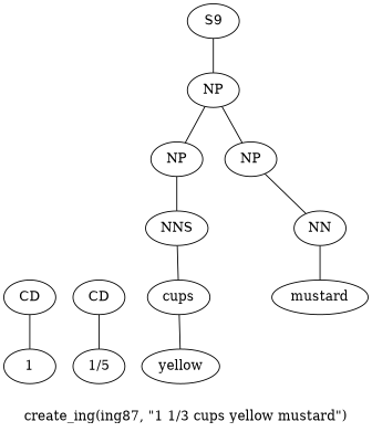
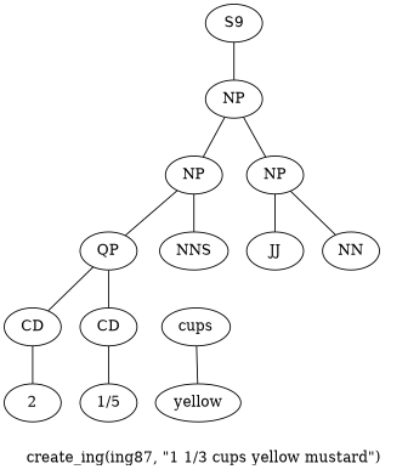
  graph {
    label="create_ing(ing87, \"1 1/3 cups yellow mustard\")"
    n1 [label=S9]
    n2 [label=NP]
    n3 [label=NP]
    n4 [label=NP]
+   n5 [label=QP]
    n6 [label=NNS]
+   n7 [label=JJ]
    n8 [label=NN]
    n9 [label=CD]
    n10 [label=CD]
    n11 [label=cups]
-   n12 [label=1]
+   n12 [label=2]
    n13 [label="1/5"]
    n14 [label=yellow]
-   n15 [label=mustard]
    n1 -- n2
    n2 -- n3
    n2 -- n4
+   n3 -- n5
    n3 -- n6
+   n4 -- n7
    n4 -- n8
-   n6 -- n11
-   n8 -- n15
+   n5 -- n9
+   n5 -- n10
    n9 -- n12
    n10 -- n13
    n11 -- n14
  }
